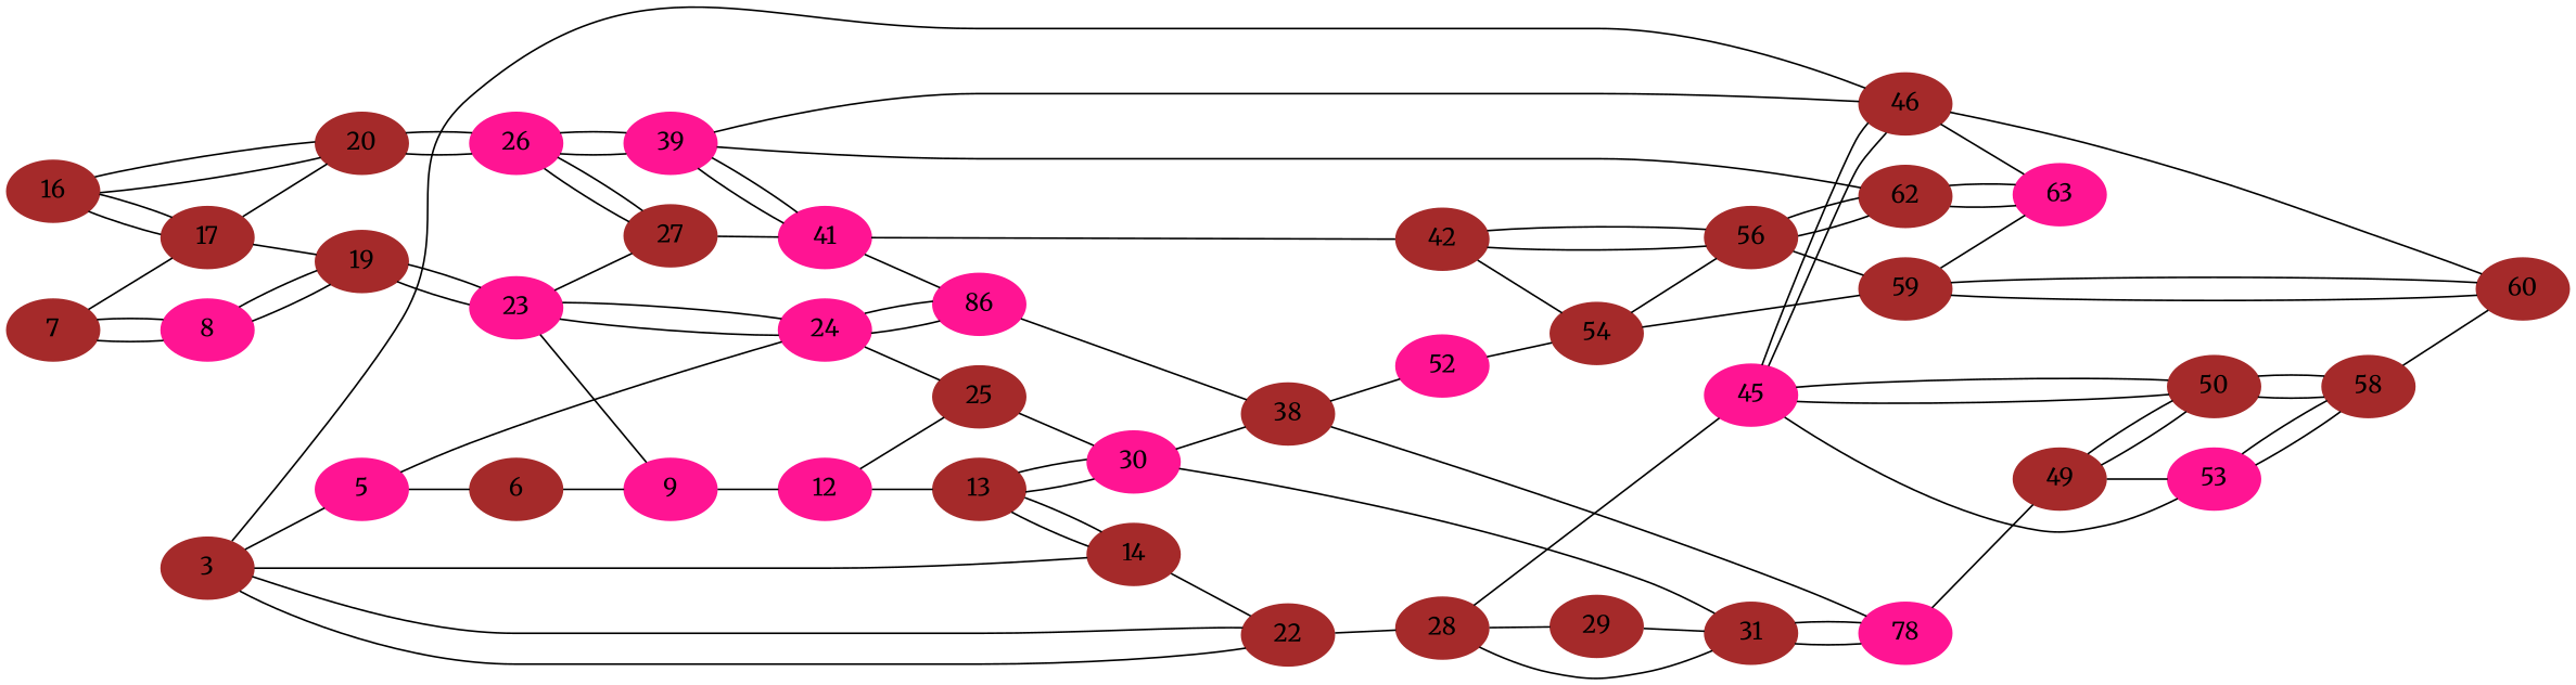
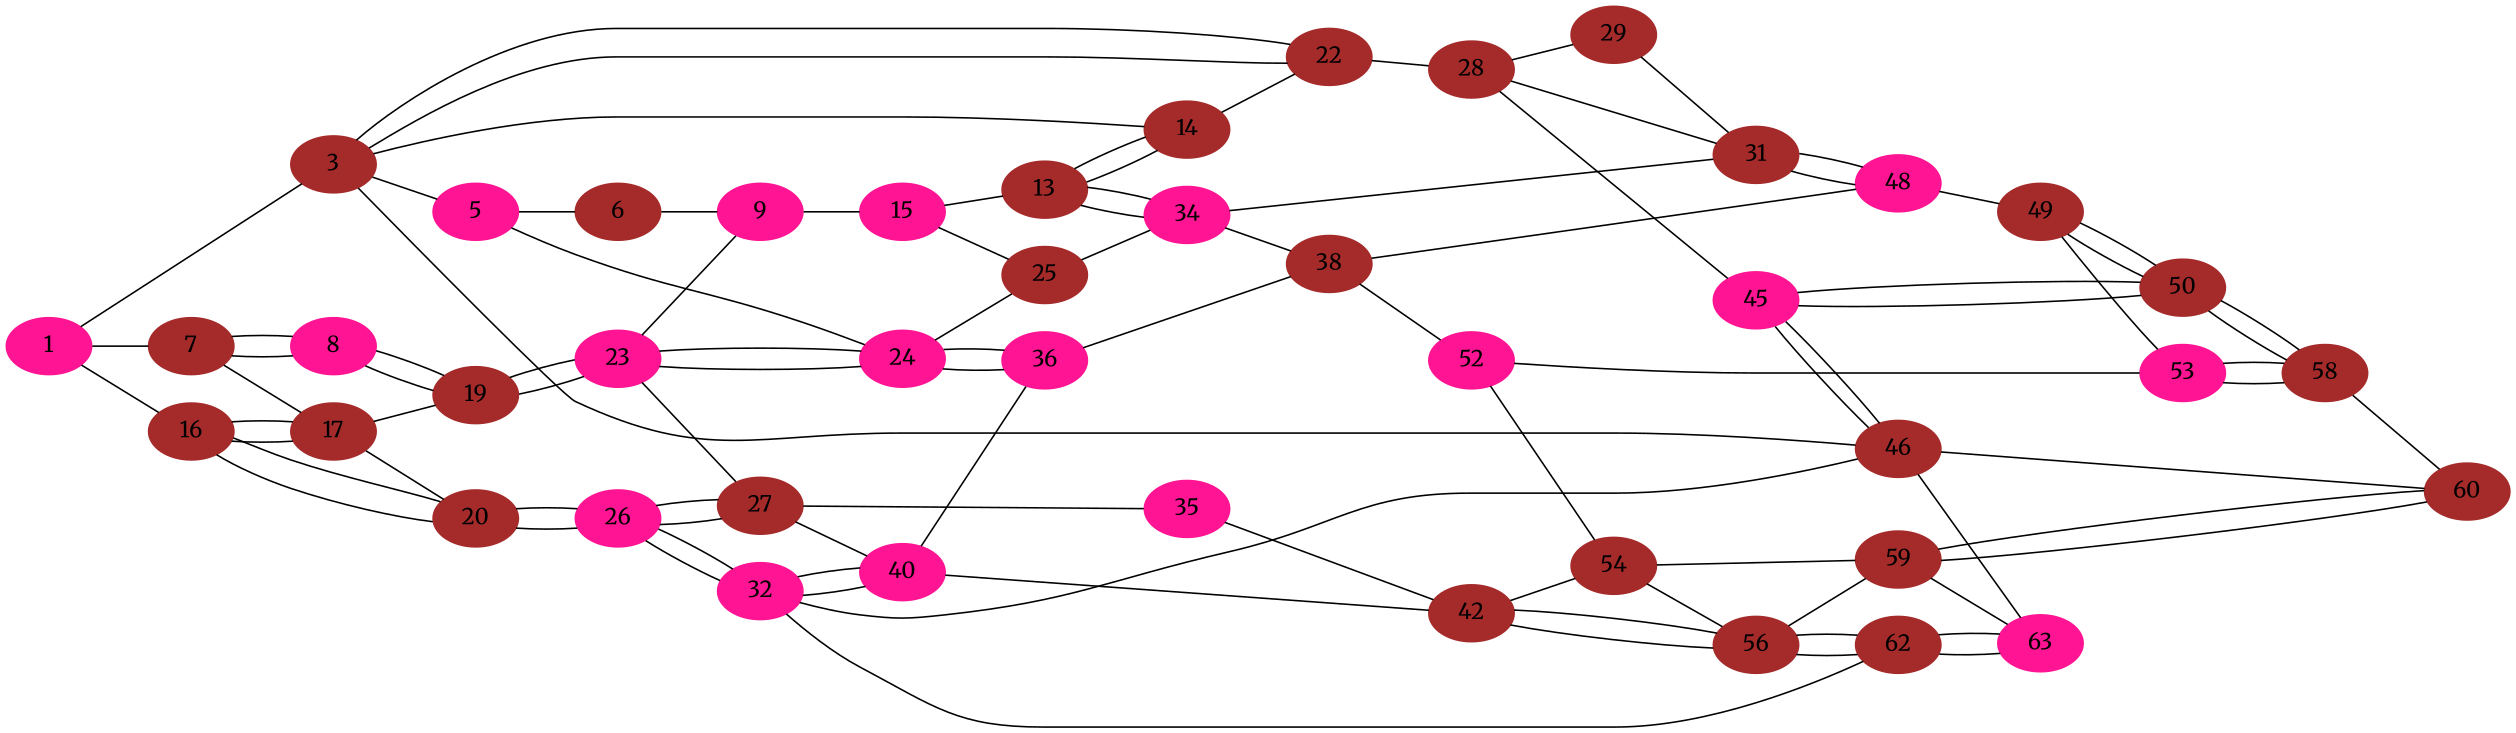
  graph {
    fontname=Merriweather
    rankdir=LR
    node [color=brown fontname=Merriweather style=filled]
    edge [fontname=Merriweather]
+   1 [color=deeppink super="+2"]
    3 [super="+4"]
    7
    16
    5 [color=deeppink super="+11"]
    14 [super="+15"]
    22
    46 [super="+64"]
    8 [color=deeppink]
    17 [super="+18"]
    20
-   39 [color=deeppink super="+47"]
-   40 [color=deeppink label=41]
+   39 [color=deeppink super="+47" label=32]
+   40 [color=deeppink]
    62
    6 [super="+10"]
    24 [color=deeppink]
    28 [super="+44"]
    60
    63 [color=deeppink]
    9 [color=deeppink]
-   12 [color=deeppink super="+21"]
+   12 [color=deeppink super="+21" label=15]
    13
    25
    19
    23 [color=deeppink]
-   30 [color=deeppink super="+33"]
+   30 [color=deeppink super="+33" label=34]
    31 [super="+32"]
    38 [super="+51"]
    26 [color=deeppink]
    27 [super="+34"]
    29
    45 [color=deeppink]
-   36 [color=deeppink super="+37" label=86]
+   36 [color=deeppink super="+37"]
+   35 [color=deeppink super="+41"]
    42 [super="+43"]
-   48 [color=deeppink label=78]
+   48 [color=deeppink]
    50
    52 [color=deeppink]
    49
    54 [super="+55"]
    56 [super="+57"]
    53 [color=deeppink]
    59 [super="+61"]
    58
+   1 -- 3
+   1 -- 7
+   1 -- 16
    3 -- 5
    3 -- 14
    3 -- 22
    3 -- 22
    3 -- 46
    7 -- 8
    7 -- 8
    7 -- 17
    16 -- 17
    16 -- 17
    16 -- 20
    16 -- 20
    5 -- 6 [weight=2]
    5 -- 24
    14 -- 22
    22 -- 28
    46 -- 60
    46 -- 63
    8 -- 19
    8 -- 19
    17 -- 20
    17 -- 19
    20 -- 26
    20 -- 26
    39 -- 46
    39 -- 40
    39 -- 40
    39 -- 62
    40 -- 36 [weight=2]
    40 -- 42
    62 -- 63
    62 -- 63
    6 -- 9
    24 -- 25
    24 -- 36
    24 -- 36
    28 -- 31
    28 -- 29
    28 -- 45
    9 -- 12
    12 -- 13
    12 -- 25
    13 -- 14
    13 -- 14
    13 -- 30
    13 -- 30
    25 -- 30
    19 -- 23
    19 -- 23
    23 -- 24
    23 -- 24
    23 -- 9
    23 -- 27
    30 -- 31
    30 -- 38
    31 -- 48
    31 -- 48
    38 -- 48
    38 -- 52
    26 -- 39
    26 -- 39
    26 -- 27
    26 -- 27
    27 -- 40
+   27 -- 35
    29 -- 31
    45 -- 46
    45 -- 46
    45 -- 50
    45 -- 50
    36 -- 38
+   35 -- 42
    42 -- 54
    42 -- 56
    42 -- 56
    48 -- 49
    50 -- 58
    50 -- 58
    52 -- 54
-   45 -- 53
+   52 -- 53
    49 -- 50
    49 -- 50
    49 -- 53
    54 -- 56
    54 -- 59
    56 -- 62
    56 -- 62
    56 -- 59
    53 -- 58
    53 -- 58
    59 -- 60
    59 -- 60
    59 -- 63
    58 -- 60
  }
